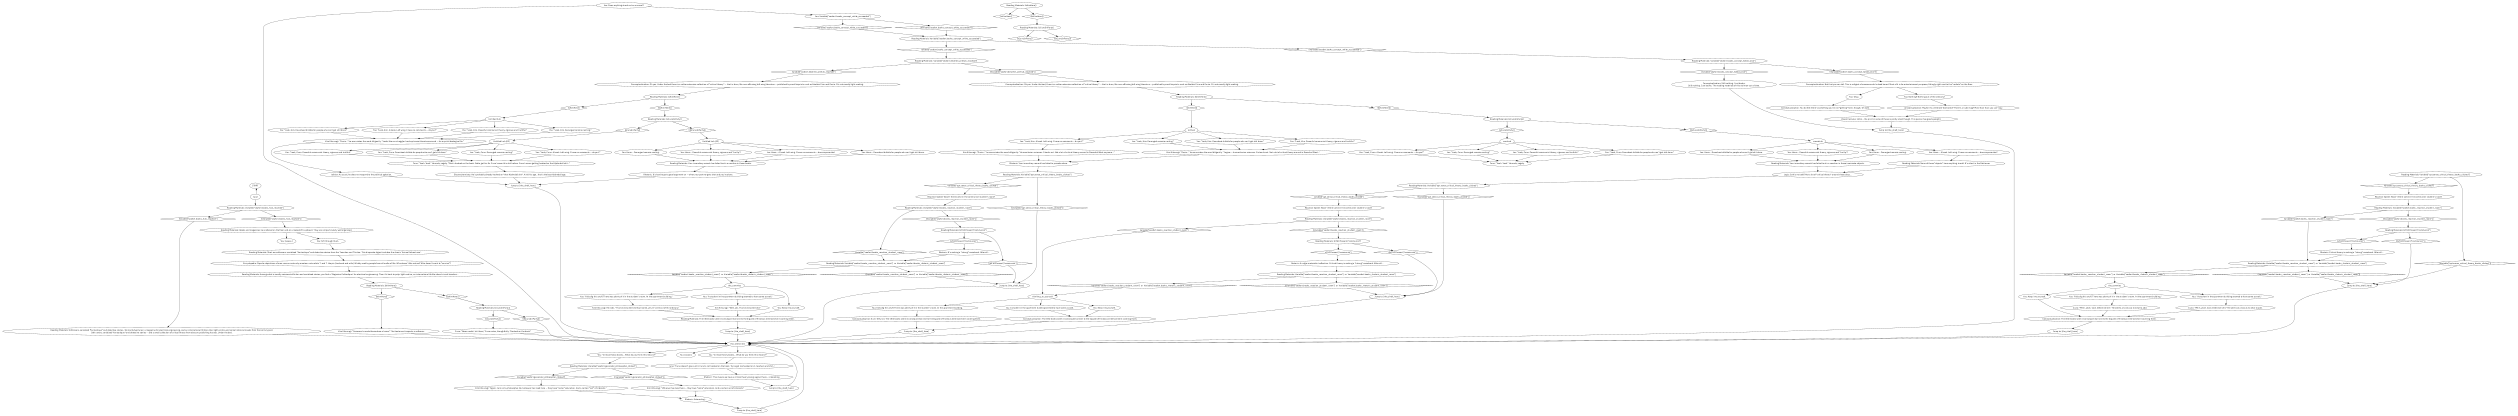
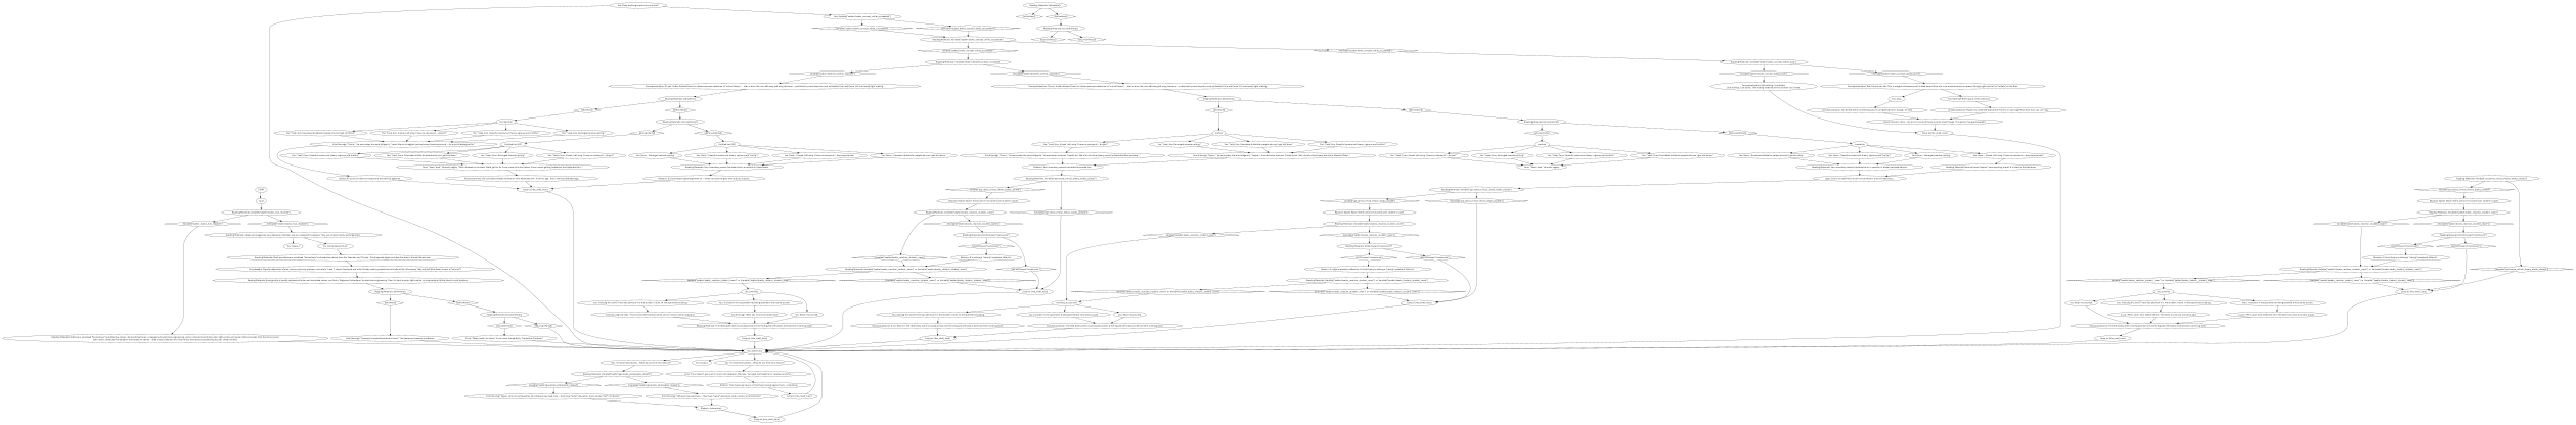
  digraph {
    fontname="IBM Plex Sans"
    node [fontname="IBM Plex Sans"]
    edge [fontname="IBM Plex Sans"]
    n1 [label=START]
    n2 [label=input]
    n3 [label="Reading Materials: Variable[\"seafort.books_hub_reached\"]"]
    n4 [label="Variable[\"seafort.books_hub_reached\"]" shape=diamond]
    n5 [label="!(Variable[\"seafort.books_hub_reached\"])" shape=diamond]
    n6 [label="Reading Materials: Variable[\"seafort.books_concept_failed_once\"]"]
    n7 [label="Variable[\"seafort.books_concept_failed_once\"]" shape=diamond]
    n8 [label="!(Variable[\"seafort.books_concept_failed_once\"])" shape=diamond]
    n9 [label="Conceptualization: Still nothing. Just books.\nStill nothing. Just books. The reading materials of this old man out of time."]
    n10 [label="Conceptualization: Not that you can tell. This is a digest of someone who's dead bored. Most of it is for entertainment purposes, fittingly right next to the *radiola* on the floor."]
    n11 [label="Jump to: [the_shelf_here]"]
    n12 [label="You: Okay."]
    n13 [label="You: Nothing? Nothing out of the ordinary?"]
    n14 [label="You: \"Look, Cuno. Powerful communist theory, rigorous and truthful.\""]
    n15 [label="Cuno: \"Yeah. Yeah.\" He nods, sagely. \"Man's hooked on the book. Gotta get his fix. Cuno's seen this shit before. Cuno's never getting hooked on that Hjelmdall shit...\""]
    n16 [label="Electrochemistry: He's probably already hooked on *that Hjelmdall shit*. A kid his age.. that's the best Hjelmdall age."]
    n17 [label="Reading Materials: Your incendiary remark has failed to stir a reaction in these books."]
    n18 [label="Rhetoric: It's hard to get a good argument on -- when your partner gets shot and you're alone."]
    n19 [label="Jump to: [the_shelf_here]"]
    n20 [label=the_shelf_here]
    n21 [label="You: \"Critical theory books... What do you think this means?\""]
    n22 [label="You: [Leave.]"]
    n23 [label="You: \"Critical theory books... What do you think this means?\""]
    n24 [label="You: \"Look, Kim. A book. Left wing. I have no comments -- do you?\""]
    n25 [label="Kim Kitsuragi: \"Ousia...\" he enunciates the word diligently. \"Humanitarian sciences. Stands out. Not a lot of critical theory around in Revachol West anymore...\""]
-   n26 [label="Rhetoric: Your incendiary remark has failed to provoke alone."]
+   n26 [label="Rhetoric: Your incendiary remark has failed to provoke him."]
    n27 [label="Reading Materials: The little books seem inconsequential next to the big pile of frivolous entertainment covering them."]
    n28 [label="Jump to: [the_shelf_here]"]
    n29 [label=cunohub]
    n30 [label="You: \"Look, Cuno. A book. Left wing. I have no comments -- do you?\""]
    n31 [label="You: \"Look, Cuno. Deranged commie ranting.\""]
    n32 [label="You: \"Look, Cuno. Powerful communist theory, rigorous and truthful.\""]
    n33 [label="You: \"Look, Cuno. Downbeat dribble for people who can't get shit done.\""]
    n34 [label="Cuno: \"Yeah. Yeah.\" He nods, sagely."]
    n35 [label="Reading Materials: Variable[\"seafort.deserter_prehub_reached\"]"]
    n36 [label="Variable[\"seafort.deserter_prehub_reached\"]" shape=diamond]
    n37 [label="!(Variable[\"seafort.deserter_prehub_reached\"])" shape=diamond]
    n38 [label="Conceptualization: Oh yes. Under the bed there is a rather extensive collection of *critical theory* -- that is: dour, life-non-affirming left wing literature -- published by small imprints such as Abattoir Firm and Ousia. It's not exactly light reading."]
    n39 [label="Conceptualization: Oh yes. Under the bed, there is a rather extensive collection of *critical theory* -- that is: dour, life-non-affirming left wing literature -- published by small imprints such as Abattoir Firm and Ousia. It's not exactly light reading."]
    n40 [label="Reading Materials: IsKimHere()"]
    n41 [label="Reading Materials: IsKimHere()"]
    n42 [label="Reading Materials: IsCunoInParty()"]
    n43 [label="IsCunoInParty()" shape=diamond]
    n44 [label="!(IsCunoInParty())" shape=diamond]
    n45 [label="You: Hmm... Deranged commie ranting."]
    n46 [label="Untitled hub (02)"]
    n47 [label="You: Hmm... Powerful communist theory, rigorous and *truthy*!"]
    n48 [label="You: Hmm... A book. Left wing. I have no comments -- does anyone else?"]
    n49 [label="You: Hmm... Downbeat dribble for people who can't get shit done."]
    n50 [label="Reading Materials: Books and magazines lie scattered on the floor and on a makeshift cupboard. They are not particularly well organized."]
    n51 [label="You: [Leave.]"]
-   n52 [label="You: Sift through them."]
+   n52 [label="You: Sift comeback them."]
    n53 [label="Reading Materials: Most are softcovers: serialized *fantastique* and detective stories from the Twenties and Thirties. This disparate digest includes the classic 'Animal Adventures'."]
    n54 [label="Reading Materials: IsKimHere()"]
    n55 [label="IsKimHere()" shape=diamond]
    n56 [label="!(IsKimHere())" shape=diamond]
    n57 [label="Kim Kitsuragi: \"Someone's made themselves a home.\" The lieutenant inspects a softcover."]
    n58 [label="Reading Materials: IsCunoInParty()"]
    n59 [label="IsCunoInParty()" shape=diamond]
    n60 [label="!(IsCunoInParty())" shape=diamond]
    n61 [label=kimhub]
    n62 [label="You: \"Look, Kim. Deranged commie ranting.\""]
    n63 [label="You: \"Look, Kim. Downbeat dribble for people who can't get shit done.\""]
    n64 [label="You: \"Look, Kim. Powerful communist theory, rigorous and truthful.\""]
    n65 [label="Kim Kitsuragi: \"Ousia...\" he enunciates the word diligently. \"I agree -- humanitarian sciences. It stands out. Not a lot of critical theory around in Revachol West...\""]
    n66 [label="You: Hmm... Downbeat dribble for people who can't get shit done."]
    n67 [label="Reading Materials: Your incendiary remark has failed to stir a reaction in these inanimate objects."]
    n68 [label="Logic: Is this not odd? Not a lot of *critical theory* around these days..."]
    n69 [label="Jump to: [the_shelf_here]"]
    n70 [label="Reading Materials: IsTHCPresent(\"communist\")"]
    n71 [label="IsTHCPresent(\"communist\")" shape=diamond]
    n72 [label="!(IsTHCPresent(\"communist\"))" shape=diamond]
    n73 [label="Rhetoric: A vulgar materialist reflection. Critical theory is making a *strong* comeback. After all..."]
    n74 [label="Jump to: [the_shelf_here]"]
    n75 [label="Reading Materials: Variable[\"seafort.books_reaction_student_room\"]  or  Variable[\"seafort.books_rhetoric_student_room\"]"]
    n76 [label="Conceptualization: Sure. Why not. The little books seem inconsequential next to the big pile of frivolous entertainment covering them."]
    n77 [label="Jump to: [the_shelf_here]"]
    n78 [label="Reading Materials: Variable[\"apt.sense_critical_theory_books_clicked\"]"]
    n79 [label="Variable[\"apt.sense_critical_theory_books_clicked\"]" shape=diamond]
    n80 [label="!(Variable[\"apt.sense_critical_theory_books_clicked\"])" shape=diamond]
    n81 [label="Reaction Speed: Wasn't there some in the communist student's room?"]
    n82 [label="Jump to: [the_shelf_here]"]
    n83 [label="Reading Materials: Variable[\"seafort.books_reaction_student_room\"]"]
    n84 [label="Reading Materials: IsTHCPresent(\"communist\")"]
    n85 [label="IsTHCPresent(\"communist\")" shape=diamond]
    n86 [label="!(IsTHCPresent(\"communist\"))" shape=diamond]
    n87 [label="Rhetoric: Critical theory is making a *strong* comeback. After all..."]
    n88 [label="Reading Materials: Variable[\"seafort.books_reaction_student_room\"]  or  Variable[\"seafort.books_rhetoric_student_room\"]"]
    n89 [label="You: Keep it to yourself."]
    n90 [label="Conceptualization: The little books seem inconsequential next to the big pile of frivolous entertainment covering them."]
    n91 [label="Jump to: [the_shelf_here]"]
    n92 [label="Encyclopedia: Popular depictions of man-versus-nature by amateur naturalists T. and T. Harpin (husband and wife). Widely read by people from all walks of life. Who doesn't like nature? Who doesn't want to *survive*?"]
    n93 [label="Reading Materials: Among what is mostly commercial fiction and serialized stories, you find a 'Magazine Cathodique' for electrical engineering. Then it's back to pulp: light erotica, an international thriller about circuit benders..."]
    n94 [label="Kim Kitsuragi: He nods. \"That one student did have some, yes. It's still out of the ordinary.\""]
    n95 [label="Reading Materials: Variable[\"seafort.generator_philosopher_clicked\"]"]
    n96 [label="Variable[\"seafort.generator_philosopher_clicked\"]" shape=diamond]
    n97 [label="!(Variable[\"seafort.generator_philosopher_clicked\"])" shape=diamond]
    n98 [label="Reading Materials: Variable[\"apt.sense_critical_theory_books_clicked\"]"]
    n99 [label="Variable[\"apt.sense_critical_theory_books_clicked\"]" shape=diamond]
    n100 [label="!(Variable[\"apt.sense_critical_theory_books_clicked\"])" shape=diamond]
    n101 [label="You: \"Kids dig this stuff. There was plenty of it in the student's room. At the apartment building.\""]
    n102 [label="Cuno: \"Mhm, yeah. Cool. Detective shit.\" He seems at a loss as to what to add."]
    n103 [label="Rhetoric: It's making a *strong* comeback. After all..."]
    n104 [label="Reading Materials: Variable[\"seafort.books_reaction_student_room\"]  or  Variable[\"seafort.books_rhetoric_student_room\"]"]
    n105 [label="Variable[\"seafort.books_reaction_student_room\"]  or  Variable[\"seafort.books_rhetoric_student_room\"]" shape=diamond]
    n106 [label="!(Variable[\"seafort.books_reaction_student_room\"]  or  Variable[\"seafort.books_rhetoric_student_room\"])" shape=diamond]
    n107 [label="Variable[\"seafort.books_reaction_student_room\"]" shape=diamond]
    n108 [label="!(Variable[\"seafort.books_reaction_student_room\"])" shape=diamond]
    n109 [label="IsKimHere()" shape=diamond]
    n110 [label="!(IsKimHere())" shape=diamond]
    n111 [label="Untitled hub"]
    n112 [label="Reading Materials: IsCunoInParty()"]
    n113 [label="You: \"Look, Kim. Downbeat dribble for people who can't get shit done.\""]
    n114 [label="You: \"Look, Kim. A book. Left wing. I have no comments -- do you?\""]
    n115 [label="You: \"Look, Kim. Powerful communist theory, rigorous and truthful.\""]
    n116 [label="You: \"Look, Kim. Deranged commie ranting.\""]
    n117 [label="IsCunoInParty()" shape=diamond]
    n118 [label="!(IsCunoInParty())" shape=diamond]
    n119 [label="Reading Materials: Variable[\"seafort.books_concept_white_succeeded\"]"]
    n120 [label="Variable[\"seafort.books_concept_white_succeeded\"]" shape=diamond]
    n121 [label="!(Variable[\"seafort.books_concept_white_succeeded\"])" shape=diamond]
    n122 [label="Reading Materials: None of these *objects* have anything to add. It's silent in the flak tower."]
    n123 [label="Variable[\"seafort.books_reaction_student_room\"]  or  Variable[\"seafort.books_rhetoric_student_room\"]" shape=diamond]
    n124 [label="!(Variable[\"seafort.books_reaction_student_room\"]  or  Variable[\"seafort.books_rhetoric_student_room\"])" shape=diamond]
    n125 [label=the_commies]
    n126 [label="You: \"A student in the apartment building seemed to have some as well.\""]
    n127 [label="Reading Materials: Softcovers, serialized *fantastique* and detective stories, 'Animal Adventures', a magazine for electrical engineering, and an international thriller. Also: light erotica and some historical novels from the century past.\nSoft covers, serialized *fantastique* and detective stories -- and a small collection of critical theory from obscure publishing houses. Under the bed."]
    n128 [label="IsKimHere()" shape=diamond]
    n129 [label="!(IsKimHere())" shape=diamond]
    n130 [label="Conceptualization: You do feel there's something you're not *getting* here, though. Oh well."]
    n131 [label="Visual Calculus: Hmm... the print in some of these is pretty small though. This person has good eyesight."]
    n132 [label="You: \"Kids dig this stuff. There was plenty of it in the student's room. At the apartment building.\""]
    n133 [label="Variable[\"seafort.books_reaction_student_room\"]  or  Variable[\"seafort.books_rhetoric_student_room\"]" shape=diamond]
    n134 [label="!(Variable[\"seafort.books_reaction_student_room\"]  or  Variable[\"seafort.books_rhetoric_student_room\"])" shape=diamond]
    n135 [label=thinking_to_yourself]
    n136 [label="You: Kids dig this stuff. There was plenty of it in the student's room. In the apartment building."]
    n137 [label="You: A student in the apartment building seemed to have some as well."]
    n138 [label="You: Keep it to yourself."]
    n139 [label="Cuno: \"Cuno doesn't give a shit. Cuno's not hooked on the book. Tryna get me hooked on it, teachers and shit...\""]
    n140 [label="Rhetoric: This means we have a critical theory loving vagrant here... interesting."]
    n141 [label="Jump to: [the_shelf_here]"]
    n142 [label="You: Hmm... Powerful communist theory, rigorous and *truthy*!"]
    n143 [label="Reading Materials: Variable[\"seafort.books_reaction_student_room\"]"]
    n144 [label="Variable[\"seafort.books_reaction_student_room\"]" shape=diamond]
    n145 [label="!(Variable[\"seafort.books_reaction_student_room\"])" shape=diamond]
    n146 [label="Reading Materials: IsTHCPresent(\"communist\")"]
    n147 [label="IsTHCPresent(\"communist\")" shape=diamond]
    n148 [label="!(IsTHCPresent(\"communist\"))" shape=diamond]
    n149 [label="Reaction Speed: Wasn't there some in the communist student's room?"]
    n150 [label="Reading Materials: Variable[\"seafort.books_reaction_student_room\"]"]
    n151 [label="Variable[\"seafort.books_reaction_student_room\"]" shape=diamond]
    n152 [label="!(Variable[\"seafort.books_reaction_student_room\"])" shape=diamond]
    n153 [label="Cuno: \"Been readin' shit here,\" Cuno notes, thoughtfully. \"Hooked on the book.\""]
    n154 [label="Reading Materials: Variable[\"apt.sense_critical_theory_books_clicked\"]"]
    n155 [label="Variable[\"apt.sense_critical_theory_books_clicked\"]" shape=diamond]
    n156 [label="!(Variable[\"apt.sense_critical_theory_books_clicked\"])" shape=diamond]
    n157 [label="Kim Kitsuragi: \"Ousia...\" he enunciates the word diligently. \"Looks like our straggler has kept some literature around -- for a quick ideological fix.\""]
    n158 [label="Volition: As usual, he does not respond to the political agitation."]
    n159 [label="Conceptualization: Maybe it's a little old-fashioned? There's a nude mag? More than that, you can't say."]
    n160 [label="Cuno: \"Mhm, yeah. Cool. Detective shit.\" He seems at a loss as to what to add."]
    n161 [label=noonehub]
    n162 [label="You: Hmm... A book. Left wing. I have no comments -- does anyone else?"]
    n163 [label="You: Hmm... Deranged commie ranting."]
    n164 [label="You: \"A student in the apartment building seemed to have some as well.\""]
    n165 [label="Kim Kitsuragi: \"Well, yes. That one student did.\""]
    n166 [label=the_commies]
    n167 [label="You: Keep it to yourself."]
    n168 [label="Untitled hub (02)"]
    n169 [label="You: \"Look, Cuno. Downbeat dribble for people who can't get shit done.\""]
    n170 [label="You: \"Look, Cuno. Deranged commie ranting.\""]
    n171 [label="You: \"Look, Cuno. A book. Left wing. I have no comments -- do you?\""]
    n172 [label="Rhetoric: Interesting..."]
    n173 [label="Jump to: [the_shelf_here]"]
    n174 [label="You: Does anything stand out as unusual?"]
    n175 [label="You: Variable[\"seafort.books_concept_white_succeeded\"]"]
    n176 [label="Reading Materials: IsKimHere()"]
    n177 [label="IsKimHere()" shape=diamond]
    n178 [label="!(IsKimHere())" shape=diamond]
    n179 [label="Variable[\"seafort.books_concept_white_succeeded\"]" shape=diamond]
    n180 [label="!(Variable[\"seafort.books_concept_white_succeeded\"])" shape=diamond]
    n181 [label="Kim Kitsuragi: \"Again, I am not a philosopher. But whoever has lived here -- they have *some* education. And a certain *set* of interests.\""]
    n182 [label="Kim Kitsuragi: \"Whoever has lived here -- they have *some* education. And a certain set of interests.\""]
    n183 [label="Reading Materials: IsCunoInParty()"]
    n184 [label="IsCunoInParty()" shape=diamond]
    n185 [label="!(IsCunoInParty())" shape=diamond]
    n186 [label="Reaction Speed: Wasn't there some in the communist student's room?"]
    n187 [label="Conceptualization: The little books seem inconsequential next to the big pile of frivolous entertainment covering them."]
-   n2 -> n1
+   n1 -> n2
    n2 -> n3
    n3 -> n4
    n3 -> n5
    n4 -> n127
    n5 -> n50
    n6 -> n7
    n6 -> n8
    n7 -> n9
    n8 -> n10
    n9 -> n11
    n10 -> n12
    n10 -> n13
    n11 -> n20
    n12 -> n130
    n13 -> n159
    n14 -> n15
    n15 -> n16
    n16 -> n19
    n17 -> n18
    n18 -> n19
    n19 -> n20
    n20 -> n21
    n20 -> n22
    n20 -> n23
    n21 -> n95
    n23 -> n139
    n24 -> n25
    n25 -> n26
    n26 -> n154
    n27 -> n28
    n28 -> n20
    n29 -> n30
    n29 -> n31
    n29 -> n32
    n29 -> n33
    n30 -> n34
    n31 -> n34
    n32 -> n34
    n33 -> n34
    n35 -> n36
    n35 -> n37
    n36 -> n38
    n37 -> n39
    n38 -> n40
    n39 -> n41
    n40 -> n109
    n40 -> n110
    n41 -> n128
    n41 -> n129
    n42 -> n43
    n42 -> n44
    n45 -> n17
    n46 -> n45
    n46 -> n47
    n46 -> n48
    n46 -> n49
    n47 -> n17
    n48 -> n17
    n49 -> n17
    n50 -> n51
    n50 -> n52
    n52 -> n53
    n53 -> n92
    n54 -> n55
    n54 -> n56
    n55 -> n57
    n56 -> n58
    n57 -> n20
    n58 -> n59
    n58 -> n60
    n59 -> n153
    n60 -> n20
    n61 -> n24
    n61 -> n62
    n61 -> n63
    n61 -> n64
    n62 -> n65
    n63 -> n65
    n64 -> n65
    n65 -> n26
    n66 -> n67
    n67 -> n68
    n68 -> n98
    n69 -> n20
    n70 -> n71
    n70 -> n72
    n71 -> n73
    n72 -> n74
    n73 -> n75
    n74 -> n20
    n75 -> n133
    n75 -> n134
    n76 -> n77
    n77 -> n20
    n78 -> n79
    n78 -> n80
    n79 -> n81
    n80 -> n82
    n81 -> n83
    n82 -> n20
    n83 -> n107
    n83 -> n108
    n84 -> n85
    n84 -> n86
    n85 -> n87
    n86 -> n82
    n87 -> n88
    n88 -> n123
    n88 -> n124
    n89 -> n90
    n90 -> n91
    n91 -> n20
    n92 -> n93
    n93 -> n54
    n94 -> n27
    n95 -> n96
    n95 -> n97
    n96 -> n181
    n97 -> n182
    n98 -> n99
    n98 -> n100
    n99 -> n149
    n100 -> n74
    n101 -> n102
    n102 -> n90
    n103 -> n104
    n104 -> n105
    n104 -> n106
    n105 -> n166
    n106 -> n69
    n107 -> n88
    n108 -> n84
    n109 -> n111
    n110 -> n112
    n111 -> n113
    n111 -> n114
    n111 -> n115
    n111 -> n116
    n112 -> n117
    n112 -> n118
    n113 -> n157
    n114 -> n157
    n115 -> n157
    n116 -> n157
    n117 -> n168
    n118 -> n46
    n119 -> n120
    n119 -> n121
    n120 -> n35
    n121 -> n6
    n122 -> n68
    n123 -> n125
    n124 -> n82
    n125 -> n89
    n125 -> n101
    n125 -> n126
    n126 -> n160
    n127 -> n20
    n128 -> n61
    n129 -> n183
    n130 -> n131
    n131 -> n11
    n132 -> n94
    n133 -> n135
    n134 -> n74
    n135 -> n136
    n135 -> n137
    n135 -> n138
    n136 -> n76
    n137 -> n187
    n138 -> n187
    n139 -> n140
    n140 -> n141
    n141 -> n20
    n142 -> n67
    n143 -> n144
    n143 -> n145
    n144 -> n104
    n145 -> n146
    n146 -> n147
    n146 -> n148
    n147 -> n103
    n148 -> n69
    n149 -> n150
    n150 -> n151
    n150 -> n152
    n151 -> n135
    n152 -> n70
    n153 -> n20
    n154 -> n155
    n154 -> n156
    n155 -> n186
    n156 -> n69
    n157 -> n158
    n158 -> n19
    n159 -> n131
    n160 -> n90
    n161 -> n66
    n161 -> n142
    n161 -> n162
    n161 -> n163
    n162 -> n122
    n163 -> n67
    n164 -> n165
    n165 -> n27
    n166 -> n132
    n166 -> n164
    n166 -> n167
    n167 -> n27
    n168 -> n14
    n168 -> n169
    n168 -> n170
    n168 -> n171
    n169 -> n15
    n170 -> n15
    n171 -> n15
    n172 -> n173
    n173 -> n20
    n174 -> n20
    n174 -> n175
    n175 -> n179
    n175 -> n180
    n176 -> n177
    n176 -> n178
    n178 -> n42
    n179 -> n119
    n180 -> n119
    n181 -> n172
    n182 -> n172
    n183 -> n184
    n183 -> n185
    n184 -> n29
    n185 -> n161
    n186 -> n143
    n187 -> n77
  }
